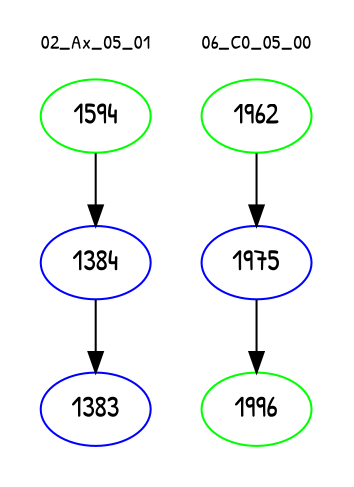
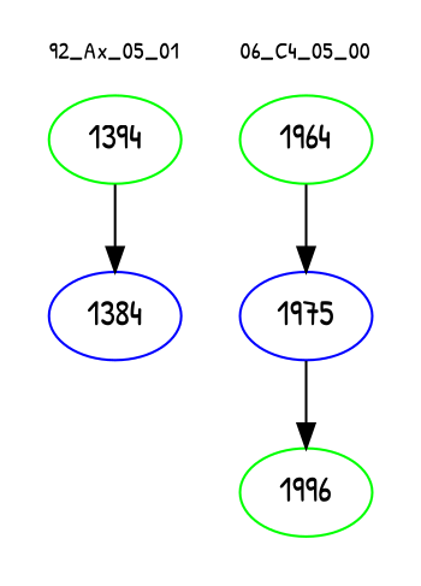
  digraph {
    fontname="Patrick Hand"
    node [color=green fontname="Patrick Hand"]
    edge [color=black fontname="Patrick Hand"]
-   n1 [label=1594]
+   n1 [label=1394]
    n2 [color=blue label=1384]
-   n3 [color=blue label=1383]
-   n4 [label=1962]
+   n4 [label=1964]
    n5 [color=blue label=1975]
    n6 [label=1996]
    subgraph cluster_1 {
      color=white
      fontsize=10
-     label="02_Ax_05_01"
+     label="92_Ax_05_01"
      n1
      n2
-     n3
    }
    subgraph cluster_2 {
      color=white
      fontsize=10
-     label="06_C0_05_00"
+     label="06_C4_05_00"
      n4
      n5
      n6
    }
    n1 -> n2
-   n2 -> n3
    n4 -> n5
    n5 -> n6
  }
